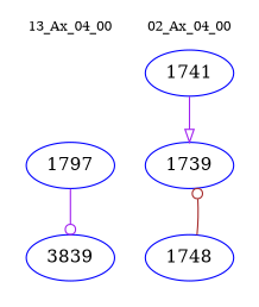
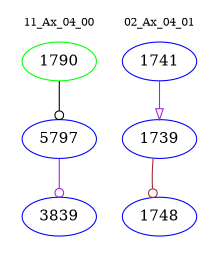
  digraph {
    node [color=blue]
    edge [arrowhead=odot color=purple]
-   n2 [label=1797]
+   n1 [color=green label=1790]
+   n2 [label=5797]
    n3 [label=3839]
    n4 [label=1741]
    n5 [label=1739]
    n6 [label=1748]
    subgraph cluster_1 {
      color=white
      fontsize=10
-     label="13_Ax_04_00"
+     label="11_Ax_04_00"
+     n1
      n2
      n3
    }
    subgraph cluster_2 {
      color=white
      fontsize=10
-     label="02_Ax_04_00"
+     label="02_Ax_04_01"
      n4
      n5
      n6
    }
+   n1 -> n2 [color=black]
    n2 -> n3
    n4 -> n5 [arrowhead=onormal]
-   n6 -> n5 [color=brown]
+   n5 -> n6 [color=brown]
  }
